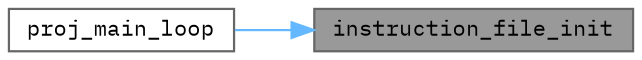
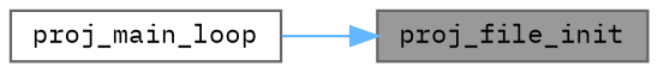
  digraph {
    rankdir=RL
    fontname="IBM Plex Mono"
    node [fontname="IBM Plex Mono" fontsize=10 shape=box style=filled]
-   n1 [color=gray40 fillcolor=grey60 fontcolor=black height=0.2 label=instruction_file_init width=0.4]
+   n1 [color=gray40 fillcolor=grey60 fontcolor=black height=0.2 label=proj_file_init width=0.4]
    n2 [color=grey40 fillcolor=white height=0.2 label=proj_main_loop width=0.4]
    n1 -> n2 [color=steelblue1 dir=back fontname="IBM Plex Mono" fontsize=10 labelfontname=Helvetica labelfontsize=10 style=solid]
  }
